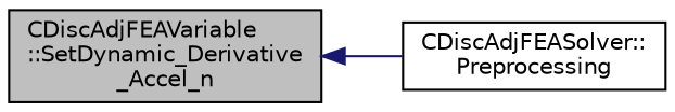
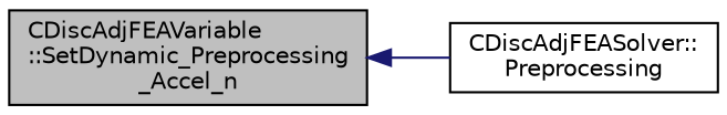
  digraph {
    rankdir=LR
    node [color=black fontname=Helvetica fontsize=10 shape=record style=filled]
-   n1 [fillcolor=grey75 fontcolor=black height=0.2 label="CDiscAdjFEAVariable\l::SetDynamic_Derivative\l_Accel_n" width=0.4]
+   n1 [fillcolor=grey75 fontcolor=black height=0.2 label="CDiscAdjFEAVariable\l::SetDynamic_Preprocessing\l_Accel_n" width=0.4]
    n2 [fillcolor=white height=0.2 label="CDiscAdjFEASolver::\lPreprocessing" width=0.4]
    n1 -> n2 [color=midnightblue dir=back fontname=Helvetica fontsize=10 labelfontname=Helvetica labelfontsize=10 style=solid]
  }
